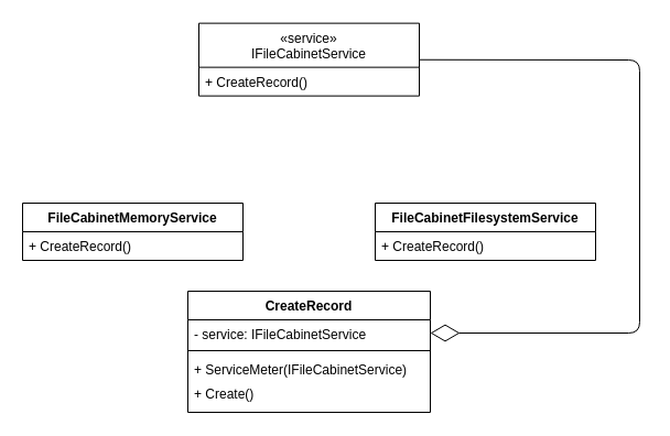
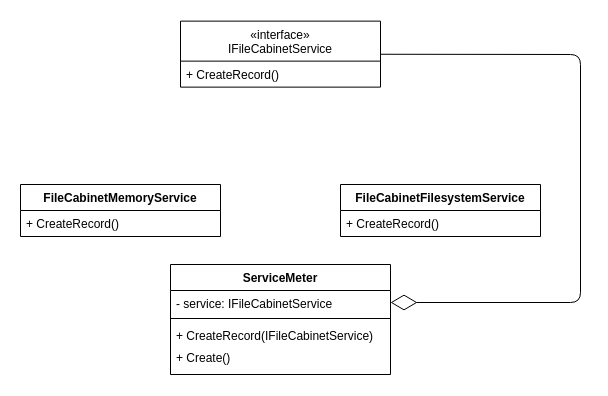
  <mxCell id="0" />
  <mxCell id="1" parent="0" />
- <mxCell id="2" value="«service»&#10;IFileCabinetService" style="swimlane;fontStyle=0;align=center;verticalAlign=top;childLayout=stackLayout;horizontal=1;startSize=40;horizontalStack=0;resizeParent=1;resizeParentMax=0;resizeLast=0;collapsible=1;marginBottom=0;" parent="1" vertex="1"><mxGeometry x="180" y="20.643" width="200" height="66" as="geometry" /></mxCell>
+ <mxCell id="2" value="«interface»&#10;IFileCabinetService" style="swimlane;fontStyle=0;align=center;verticalAlign=top;childLayout=stackLayout;horizontal=1;startSize=40;horizontalStack=0;resizeParent=1;resizeParentMax=0;resizeLast=0;collapsible=1;marginBottom=0;" parent="1" vertex="1"><mxGeometry x="180" y="20.643" width="200" height="66" as="geometry" /></mxCell>
  <mxCell id="3" value="+ CreateRecord()" style="text;strokeColor=none;fillColor=none;align=left;verticalAlign=top;spacingLeft=4;spacingRight=4;overflow=hidden;rotatable=0;points=[[0,0.5],[1,0.5]];portConstraint=eastwest;" parent="2" vertex="1"><mxGeometry y="40" width="200" height="26" as="geometry" /></mxCell>
  <mxCell id="4" value="FileCabinetMemoryService" style="swimlane;fontStyle=1;align=center;verticalAlign=top;childLayout=stackLayout;horizontal=1;startSize=26;horizontalStack=0;resizeParent=1;resizeParentMax=0;resizeLast=0;collapsible=1;marginBottom=0;" parent="1" vertex="1"><mxGeometry x="20" y="184" width="200" height="52" as="geometry" /></mxCell>
  <mxCell id="5" value="+ CreateRecord()" style="text;strokeColor=none;fillColor=none;align=left;verticalAlign=top;spacingLeft=4;spacingRight=4;overflow=hidden;rotatable=0;points=[[0,0.5],[1,0.5]];portConstraint=eastwest;" parent="4" vertex="1"><mxGeometry y="26" width="200" height="26" as="geometry" /></mxCell>
  <mxCell id="6" value="FileCabinetFilesystemService" style="swimlane;fontStyle=1;align=center;verticalAlign=top;childLayout=stackLayout;horizontal=1;startSize=26;horizontalStack=0;resizeParent=1;resizeParentMax=0;resizeLast=0;collapsible=1;marginBottom=0;" parent="1" vertex="1"><mxGeometry x="340" y="184" width="200" height="52" as="geometry" /></mxCell>
  <mxCell id="7" value="+ CreateRecord()" style="text;strokeColor=none;fillColor=none;align=left;verticalAlign=top;spacingLeft=4;spacingRight=4;overflow=hidden;rotatable=0;points=[[0,0.5],[1,0.5]];portConstraint=eastwest;" parent="6" vertex="1"><mxGeometry y="26" width="200" height="26" as="geometry" /></mxCell>
- <mxCell id="8" value="CreateRecord" style="swimlane;fontStyle=1;align=center;verticalAlign=top;childLayout=stackLayout;horizontal=1;startSize=26;horizontalStack=0;resizeParent=1;resizeParentMax=0;resizeLast=0;collapsible=1;marginBottom=0;" parent="1" vertex="1"><mxGeometry x="170" y="264" width="220" height="110" as="geometry" /></mxCell>
+ <mxCell id="8" value="ServiceMeter" style="swimlane;fontStyle=1;align=center;verticalAlign=top;childLayout=stackLayout;horizontal=1;startSize=26;horizontalStack=0;resizeParent=1;resizeParentMax=0;resizeLast=0;collapsible=1;marginBottom=0;" parent="1" vertex="1"><mxGeometry x="170" y="264" width="220" height="110" as="geometry" /></mxCell>
  <mxCell id="9" value="- service: IFileCabinetService" style="text;strokeColor=none;fillColor=none;align=left;verticalAlign=top;spacingLeft=4;spacingRight=4;overflow=hidden;rotatable=0;points=[[0,0.5],[1,0.5]];portConstraint=eastwest;" parent="8" vertex="1"><mxGeometry y="26" width="220" height="24" as="geometry" /></mxCell>
  <mxCell id="10" value="" style="line;strokeWidth=1;fillColor=none;align=left;verticalAlign=middle;spacingTop=-1;spacingLeft=3;spacingRight=3;rotatable=0;labelPosition=right;points=[];portConstraint=eastwest;" parent="8" vertex="1"><mxGeometry y="50" width="220" height="8" as="geometry" /></mxCell>
- <mxCell id="11" value="+ ServiceMeter(IFileCabinetService)" style="text;strokeColor=none;fillColor=none;align=left;verticalAlign=top;spacingLeft=4;spacingRight=4;overflow=hidden;rotatable=0;points=[[0,0.5],[1,0.5]];portConstraint=eastwest;" parent="8" vertex="1"><mxGeometry y="58" width="220" height="22" as="geometry" /></mxCell>
+ <mxCell id="11" value="+ CreateRecord(IFileCabinetService)" style="text;strokeColor=none;fillColor=none;align=left;verticalAlign=top;spacingLeft=4;spacingRight=4;overflow=hidden;rotatable=0;points=[[0,0.5],[1,0.5]];portConstraint=eastwest;" parent="8" vertex="1"><mxGeometry y="58" width="220" height="22" as="geometry" /></mxCell>
  <mxCell id="12" value="+ Create()" style="text;strokeColor=none;fillColor=none;align=left;verticalAlign=top;spacingLeft=4;spacingRight=4;overflow=hidden;rotatable=0;points=[[0,0.5],[1,0.5]];portConstraint=eastwest;" parent="8" vertex="1"><mxGeometry y="80" width="220" height="30" as="geometry" /></mxCell>
  <mxCell id="13" value="" style="endArrow=diamondThin;endFill=0;endSize=24;html=1;entryX=1;entryY=0.5;entryDx=0;entryDy=0;" parent="1" source="2" target="9" edge="1"><mxGeometry width="160" relative="1" as="geometry"><mxPoint x="20" y="404" as="sourcePoint" /><mxPoint x="180" y="404" as="targetPoint" /><Array as="points"><mxPoint x="580" y="54" /><mxPoint x="580" y="302" /></Array></mxGeometry></mxCell>
